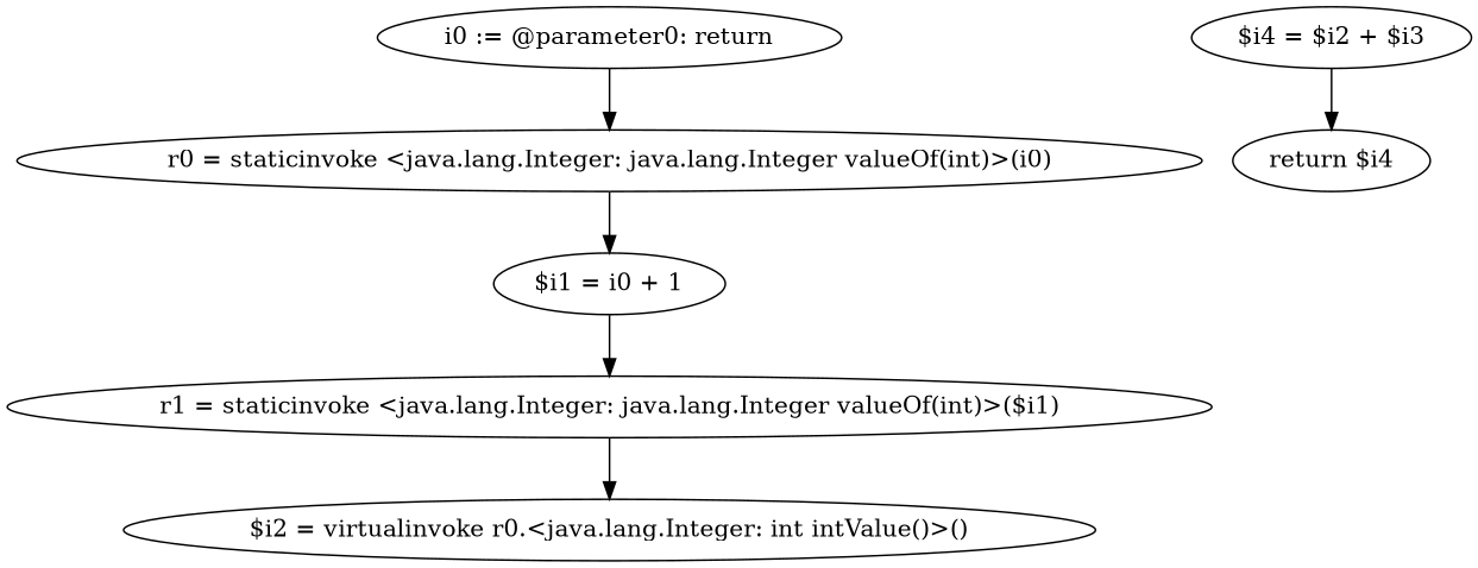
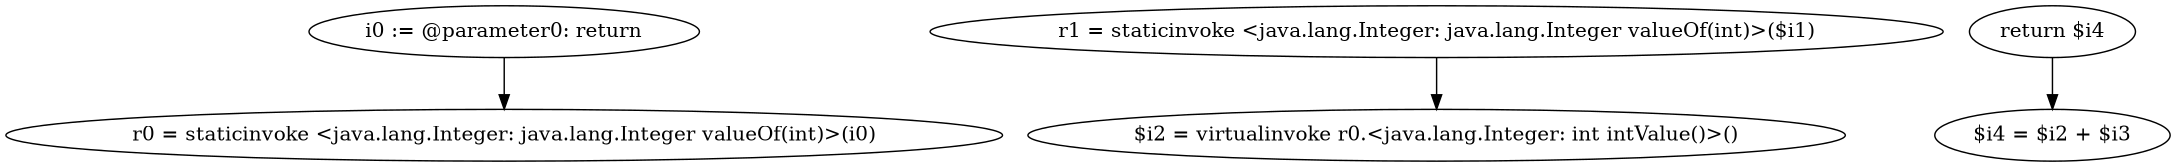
  digraph {
    n1 [label="i0 := @parameter0: return"]
    "r0 = staticinvoke <java.lang.Integer: java.lang.Integer valueOf(int)>(i0)"
-   "$i1 = i0 + 1"
    "r1 = staticinvoke <java.lang.Integer: java.lang.Integer valueOf(int)>($i1)"
    "$i2 = virtualinvoke r0.<java.lang.Integer: int intValue()>()"
    "$i4 = $i2 + $i3"
    "return $i4"
    n1 -> "r0 = staticinvoke <java.lang.Integer: java.lang.Integer valueOf(int)>(i0)"
-   "r0 = staticinvoke <java.lang.Integer: java.lang.Integer valueOf(int)>(i0)" -> "$i1 = i0 + 1"
-   "$i1 = i0 + 1" -> "r1 = staticinvoke <java.lang.Integer: java.lang.Integer valueOf(int)>($i1)"
    "r1 = staticinvoke <java.lang.Integer: java.lang.Integer valueOf(int)>($i1)" -> "$i2 = virtualinvoke r0.<java.lang.Integer: int intValue()>()"
-   "$i4 = $i2 + $i3" -> "return $i4"
+   "return $i4" -> "$i4 = $i2 + $i3"
  }
